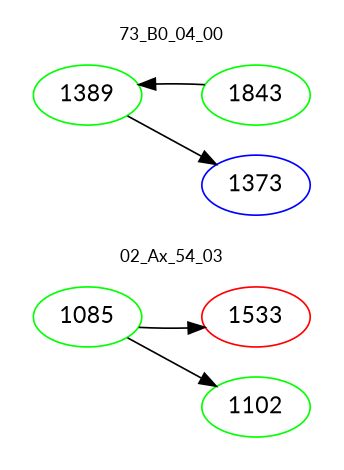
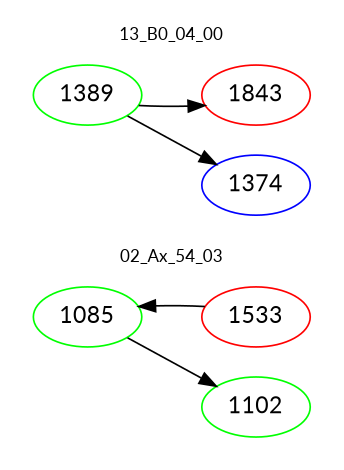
  digraph {
    fontname=Lato
    rankdir=LR
    node [color=green fontname=Lato]
    edge [color=black fontname=Lato]
    n1 [label=1085]
    n2 [label=1102]
    n3 [color=red label=1533]
    n4 [label=1389]
-   n5 [color=blue label=1373]
-   n6 [label=1843]
+   n5 [color=blue label=1374]
+   n6 [color=red label=1843]
    subgraph cluster_1 {
      color=white
      fontsize=10
      label="02_Ax_54_03"
      n1
      n2
      n3
    }
    subgraph cluster_2 {
      color=white
      fontsize=10
-     label="73_B0_04_00"
+     label="13_B0_04_00"
      n4
      n5
      n6
    }
    n1 -> n2
-   n1 -> n3
+   n3 -> n1
    n4 -> n5
-   n6 -> n4
+   n4 -> n6
  }
